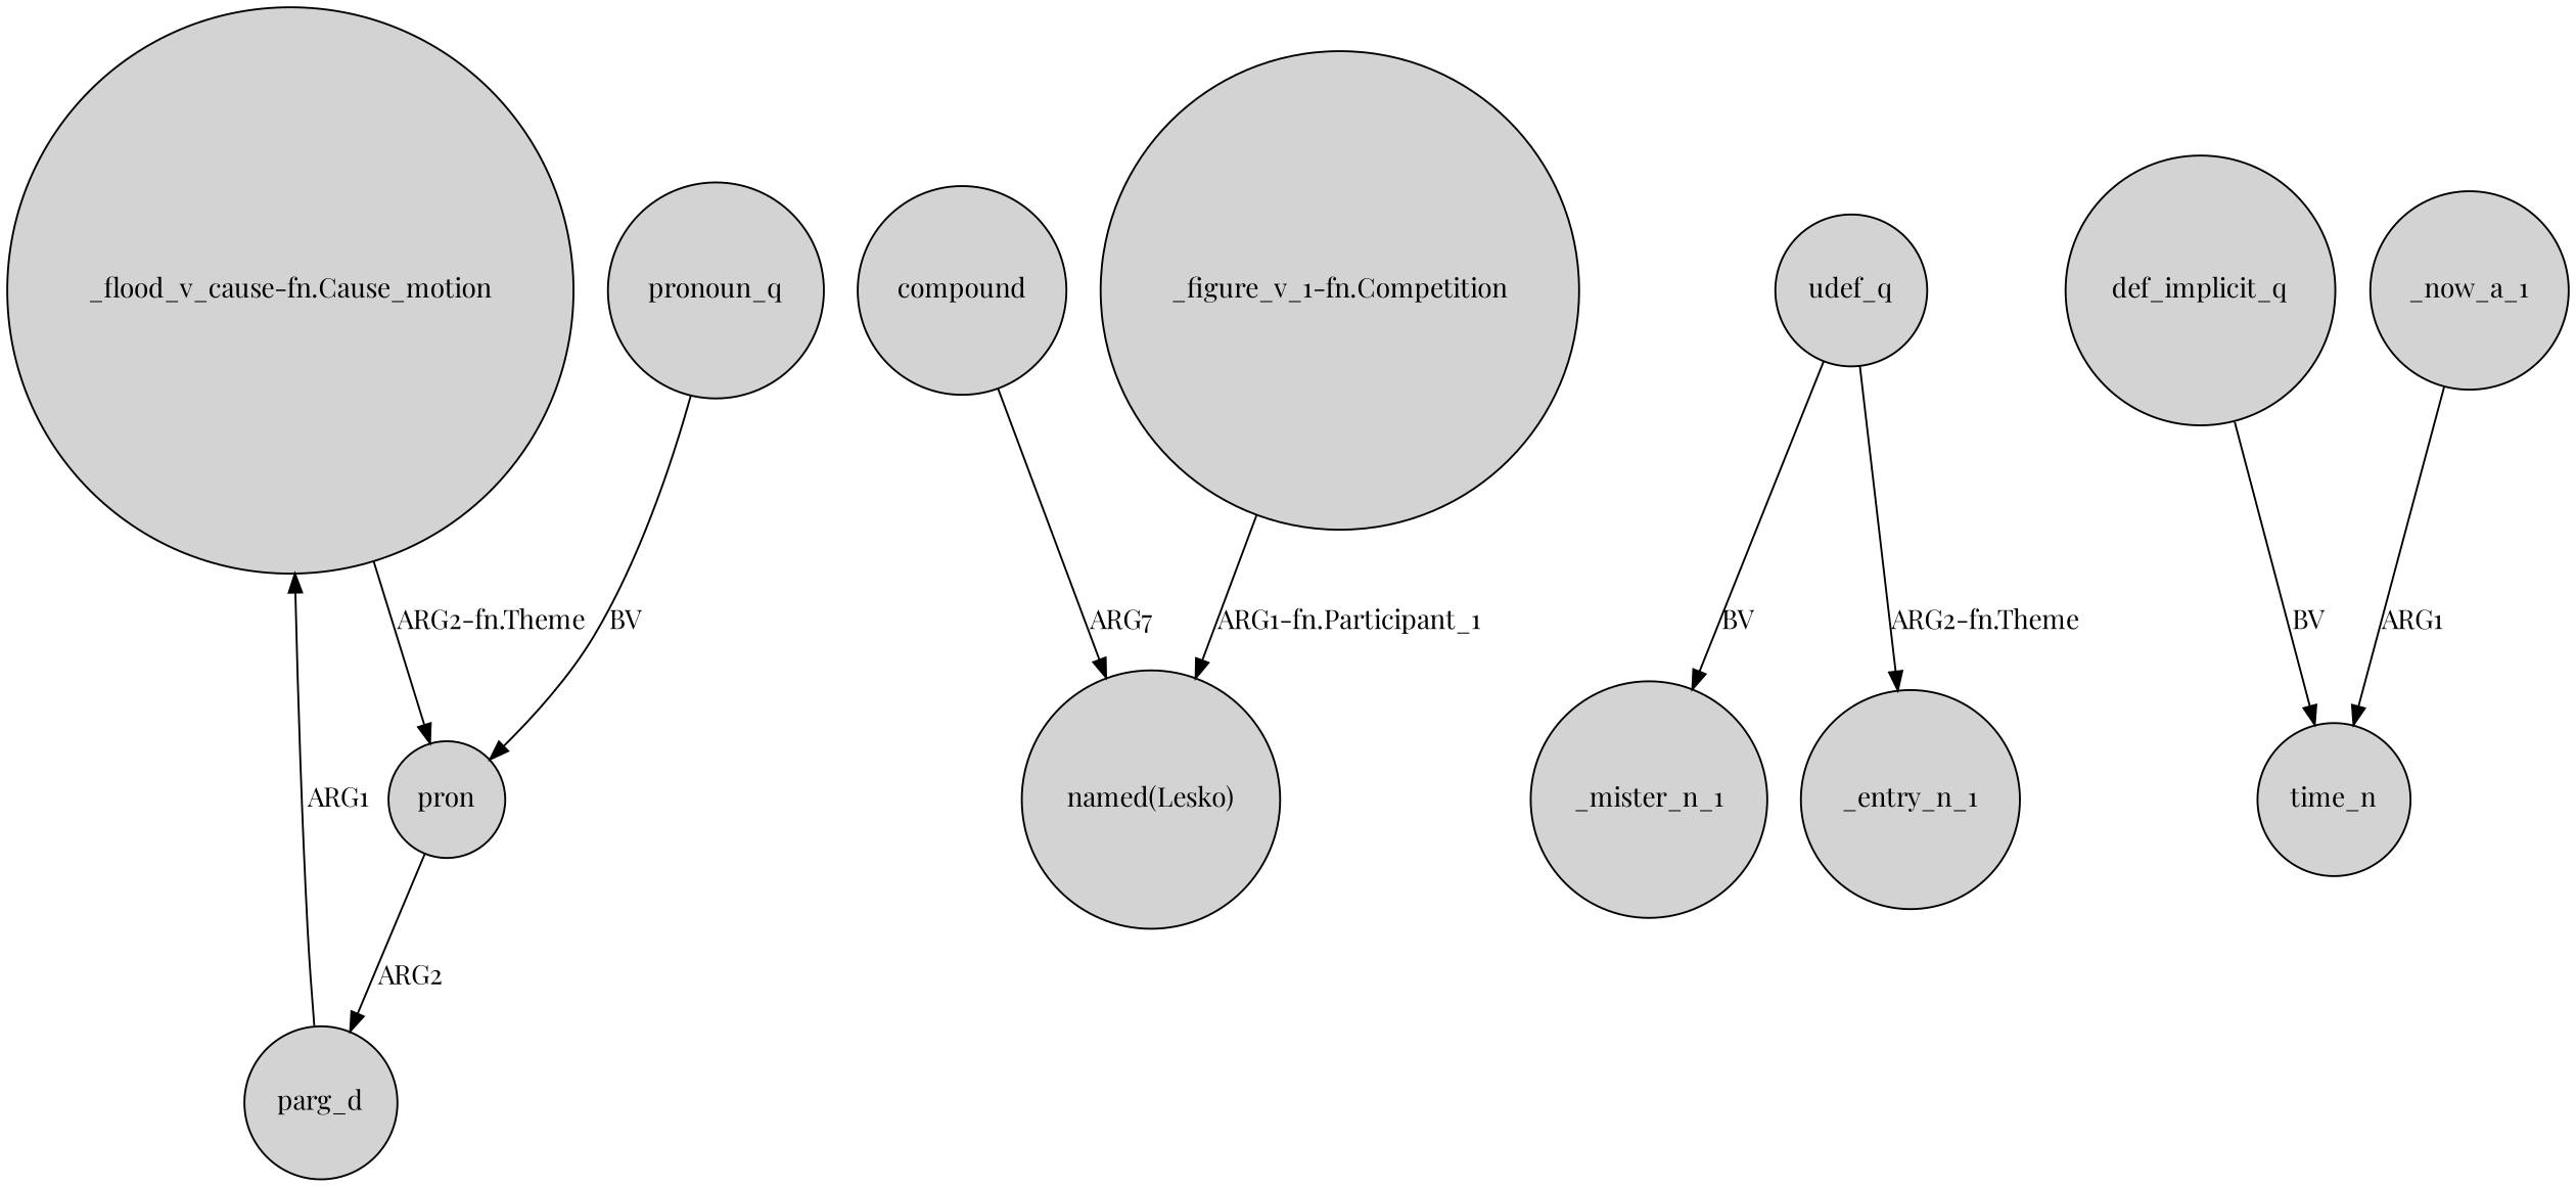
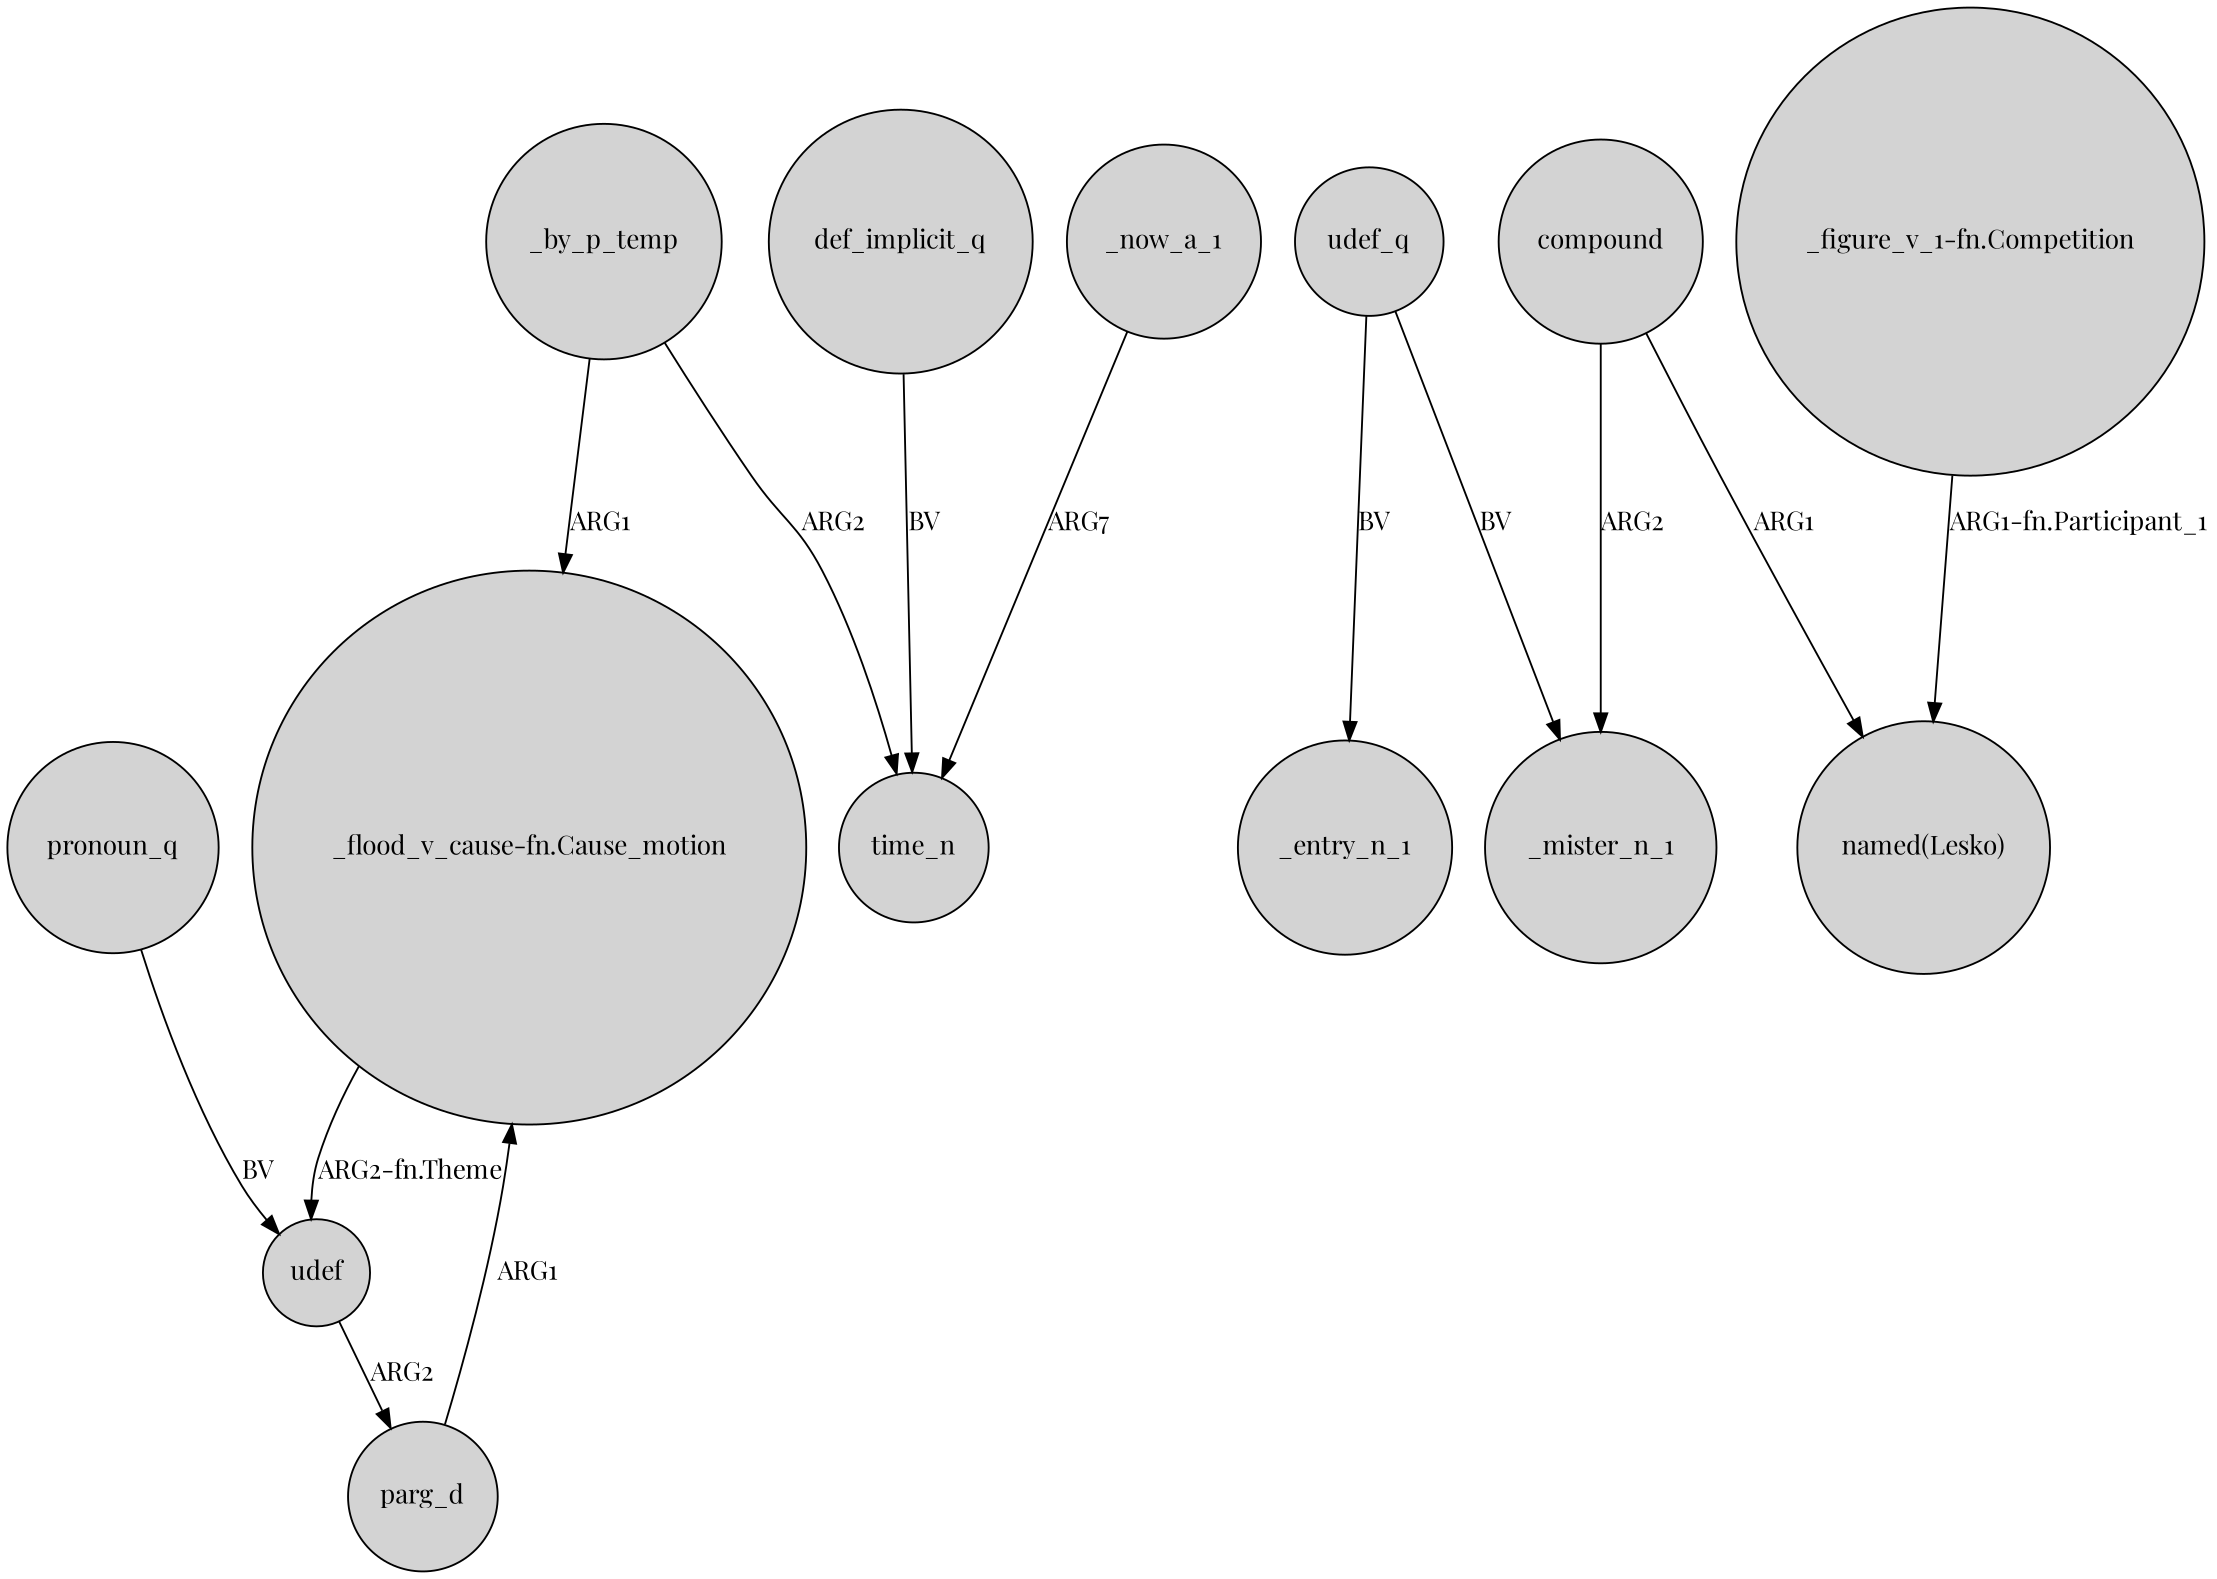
  digraph {
    fontname="Playfair Display"
    node [fontname="Playfair Display" shape=circle style=filled]
    edge [fontname="Playfair Display"]
    "_flood_v_cause-fn.Cause_motion"
-   pron
+   pron [label=udef]
    parg_d
    compound
    _mister_n_1
    "named(Lesko)"
    udef_q
    _entry_n_1
+   _by_p_temp
    time_n
    def_implicit_q
    _now_a_1
    "_figure_v_1-fn.Competition"
    pronoun_q
    "_flood_v_cause-fn.Cause_motion" -> pron [label="ARG2-fn.Theme"]
    pron -> parg_d [label=ARG2]
    parg_d -> "_flood_v_cause-fn.Cause_motion" [label=ARG1]
-   compound -> "named(Lesko)" [label=ARG7]
+   compound -> _mister_n_1 [label=ARG2]
+   compound -> "named(Lesko)" [label=ARG1]
    udef_q -> _mister_n_1 [label=BV]
-   udef_q -> _entry_n_1 [label="ARG2-fn.Theme"]
+   udef_q -> _entry_n_1 [label=BV]
+   _by_p_temp -> "_flood_v_cause-fn.Cause_motion" [label=ARG1]
+   _by_p_temp -> time_n [label=ARG2]
    def_implicit_q -> time_n [label=BV]
-   _now_a_1 -> time_n [label=ARG1]
+   _now_a_1 -> time_n [label=ARG7]
    "_figure_v_1-fn.Competition" -> "named(Lesko)" [label="ARG1-fn.Participant_1"]
    pronoun_q -> pron [label=BV]
  }
